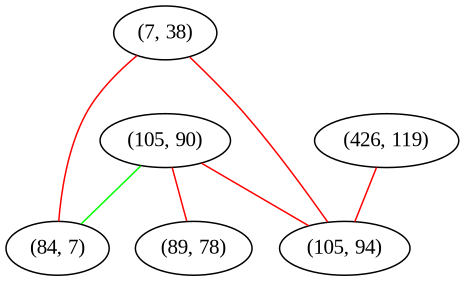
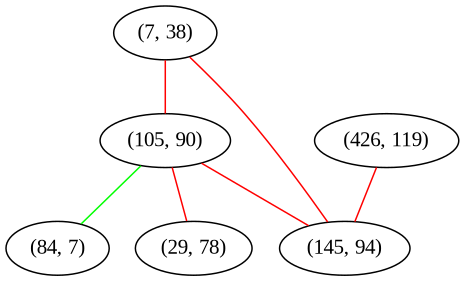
  graph {
    fontname="Liberation Serif"
    node [fontname="Liberation Serif"]
    edge [color=red fontname="Liberation Serif" weight=1]
    "(105, 90)"
    "(84, 7)"
-   "(105, 94)"
-   "(89, 78)"
+   "(105, 94)" [label="(145, 94)"]
+   "(89, 78)" [label="(29, 78)"]
    n5 [label="(7, 38)"]
    n6 [label="(426, 119)"]
    "(105, 90)" -- "(84, 7)" [color=green weight=2]
    "(105, 90)" -- "(105, 94)"
    "(105, 90)" -- "(89, 78)"
-   n5 -- "(84, 7)"
+   n5 -- "(105, 90)"
    n5 -- "(105, 94)"
    n6 -- "(105, 94)"
  }
